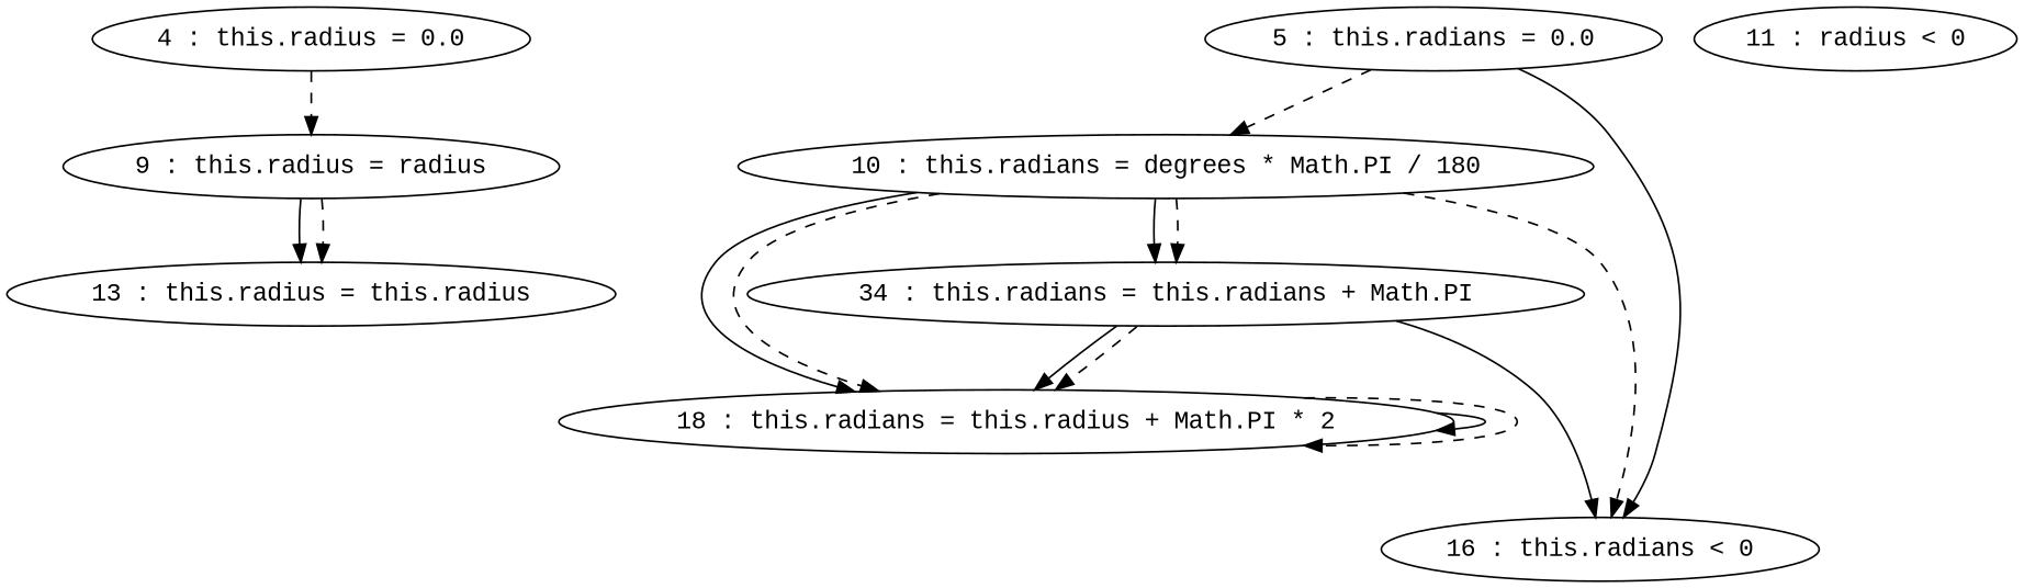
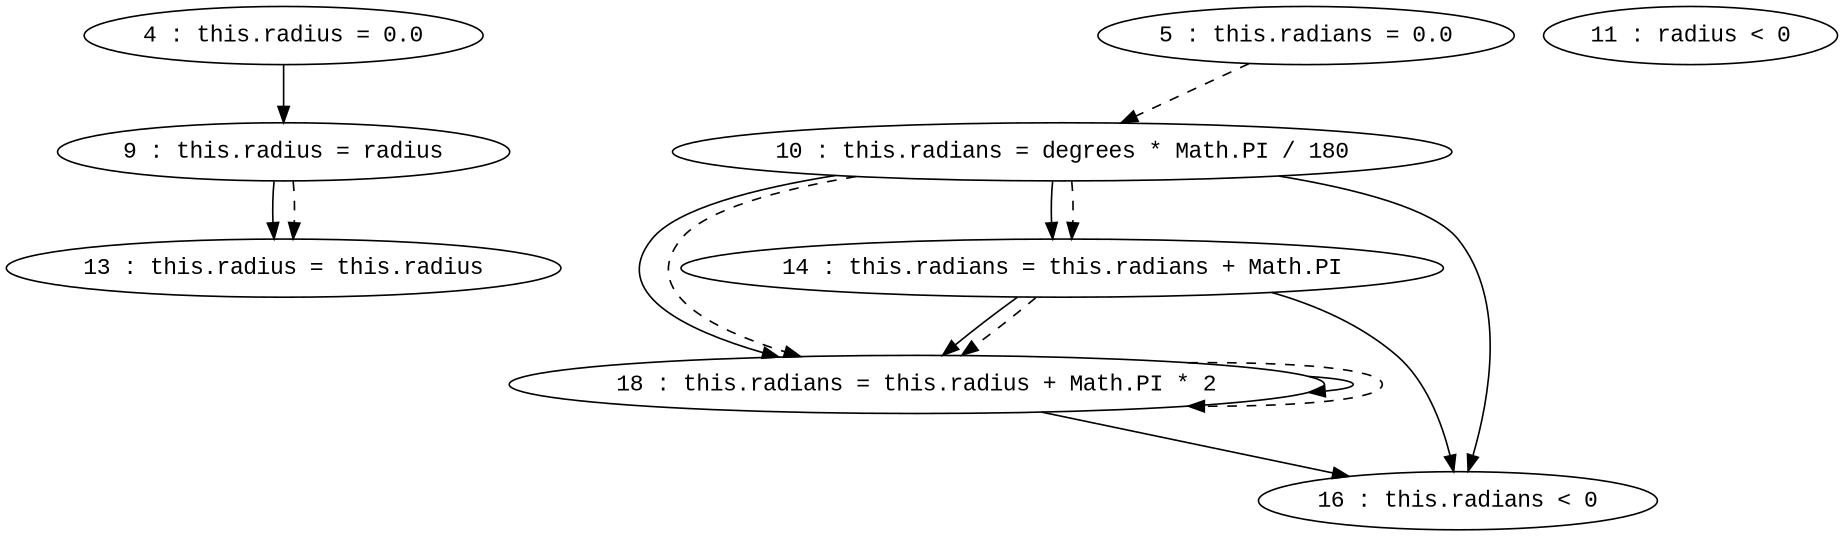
  digraph {
    fontname="Liberation Mono"
    node [fontname="Liberation Mono"]
    edge [fontname="Liberation Mono"]
    "4 : this.radius = 0.0"
    "9 : this.radius = radius"
    "13 : this.radius = this.radius"
    "5 : this.radians = 0.0"
    "10 : this.radians = degrees * Math.PI / 180"
    n6 [label="18 : this.radians = this.radius + Math.PI * 2"]
-   "14 : this.radians = this.radians + Math.PI" [label="34 : this.radians = this.radians + Math.PI"]
+   "14 : this.radians = this.radians + Math.PI"
    "16 : this.radians < 0"
    "11 : radius < 0"
-   "4 : this.radius = 0.0" -> "9 : this.radius = radius" [style=dashed]
+   "4 : this.radius = 0.0" -> "9 : this.radius = radius" [style=solid]
    "9 : this.radius = radius" -> "13 : this.radius = this.radius"
    "9 : this.radius = radius" -> "13 : this.radius = this.radius" [style=dashed]
    "5 : this.radians = 0.0" -> "10 : this.radians = degrees * Math.PI / 180" [style=dashed]
    "10 : this.radians = degrees * Math.PI / 180" -> n6
    "10 : this.radians = degrees * Math.PI / 180" -> n6 [style=dashed]
    "10 : this.radians = degrees * Math.PI / 180" -> "14 : this.radians = this.radians + Math.PI"
    "10 : this.radians = degrees * Math.PI / 180" -> "14 : this.radians = this.radians + Math.PI" [style=dashed]
-   "10 : this.radians = degrees * Math.PI / 180" -> "16 : this.radians < 0" [style=dashed]
+   "10 : this.radians = degrees * Math.PI / 180" -> "16 : this.radians < 0"
    n6 -> n6
    n6 -> n6 [style=dashed]
-   "5 : this.radians = 0.0" -> "16 : this.radians < 0"
+   n6 -> "16 : this.radians < 0"
    "14 : this.radians = this.radians + Math.PI" -> n6
    "14 : this.radians = this.radians + Math.PI" -> n6 [style=dashed]
    "14 : this.radians = this.radians + Math.PI" -> "16 : this.radians < 0"
  }
